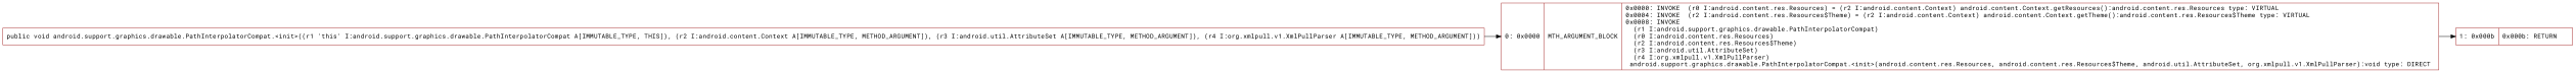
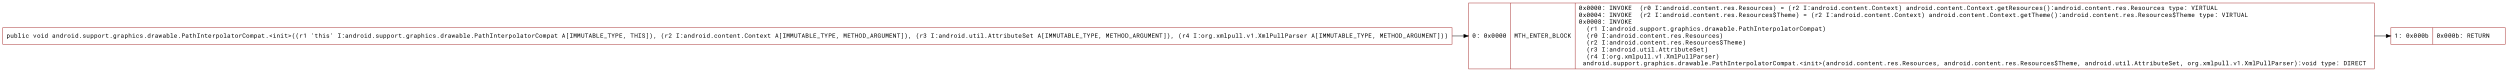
  digraph {
    rankdir=LR
    fontname="Roboto Mono"
    node [shape=record color=brown fontname="Roboto Mono"]
    edge [fontname="Roboto Mono"]
-   n1 [label="{0\:\ 0x0000|MTH_ARGUMENT_BLOCK\l|0x0000: INVOKE  (r0 I:android.content.res.Resources) = (r2 I:android.content.Context) android.content.Context.getResources():android.content.res.Resources type: VIRTUAL \l0x0004: INVOKE  (r2 I:android.content.res.Resources$Theme) = (r2 I:android.content.Context) android.content.Context.getTheme():android.content.res.Resources$Theme type: VIRTUAL \l0x0008: INVOKE  \l  (r1 I:android.support.graphics.drawable.PathInterpolatorCompat)\l  (r0 I:android.content.res.Resources)\l  (r2 I:android.content.res.Resources$Theme)\l  (r3 I:android.util.AttributeSet)\l  (r4 I:org.xmlpull.v1.XmlPullParser)\l android.support.graphics.drawable.PathInterpolatorCompat.\<init\>(android.content.res.Resources, android.content.res.Resources$Theme, android.util.AttributeSet, org.xmlpull.v1.XmlPullParser):void type: DIRECT \l}"]
+   n1 [label="{0\:\ 0x0000|MTH_ENTER_BLOCK\l|0x0000: INVOKE  (r0 I:android.content.res.Resources) = (r2 I:android.content.Context) android.content.Context.getResources():android.content.res.Resources type: VIRTUAL \l0x0004: INVOKE  (r2 I:android.content.res.Resources$Theme) = (r2 I:android.content.Context) android.content.Context.getTheme():android.content.res.Resources$Theme type: VIRTUAL \l0x0008: INVOKE  \l  (r1 I:android.support.graphics.drawable.PathInterpolatorCompat)\l  (r0 I:android.content.res.Resources)\l  (r2 I:android.content.res.Resources$Theme)\l  (r3 I:android.util.AttributeSet)\l  (r4 I:org.xmlpull.v1.XmlPullParser)\l android.support.graphics.drawable.PathInterpolatorCompat.\<init\>(android.content.res.Resources, android.content.res.Resources$Theme, android.util.AttributeSet, org.xmlpull.v1.XmlPullParser):void type: DIRECT \l}"]
    n2 [label="{1\:\ 0x000b|0x000b: RETURN   \l}"]
    n3 [label="{public void android.support.graphics.drawable.PathInterpolatorCompat.\<init\>((r1 'this' I:android.support.graphics.drawable.PathInterpolatorCompat A[IMMUTABLE_TYPE, THIS]), (r2 I:android.content.Context A[IMMUTABLE_TYPE, METHOD_ARGUMENT]), (r3 I:android.util.AttributeSet A[IMMUTABLE_TYPE, METHOD_ARGUMENT]), (r4 I:org.xmlpull.v1.XmlPullParser A[IMMUTABLE_TYPE, METHOD_ARGUMENT])) }"]
    n1 -> n2
    n3 -> n1
  }
